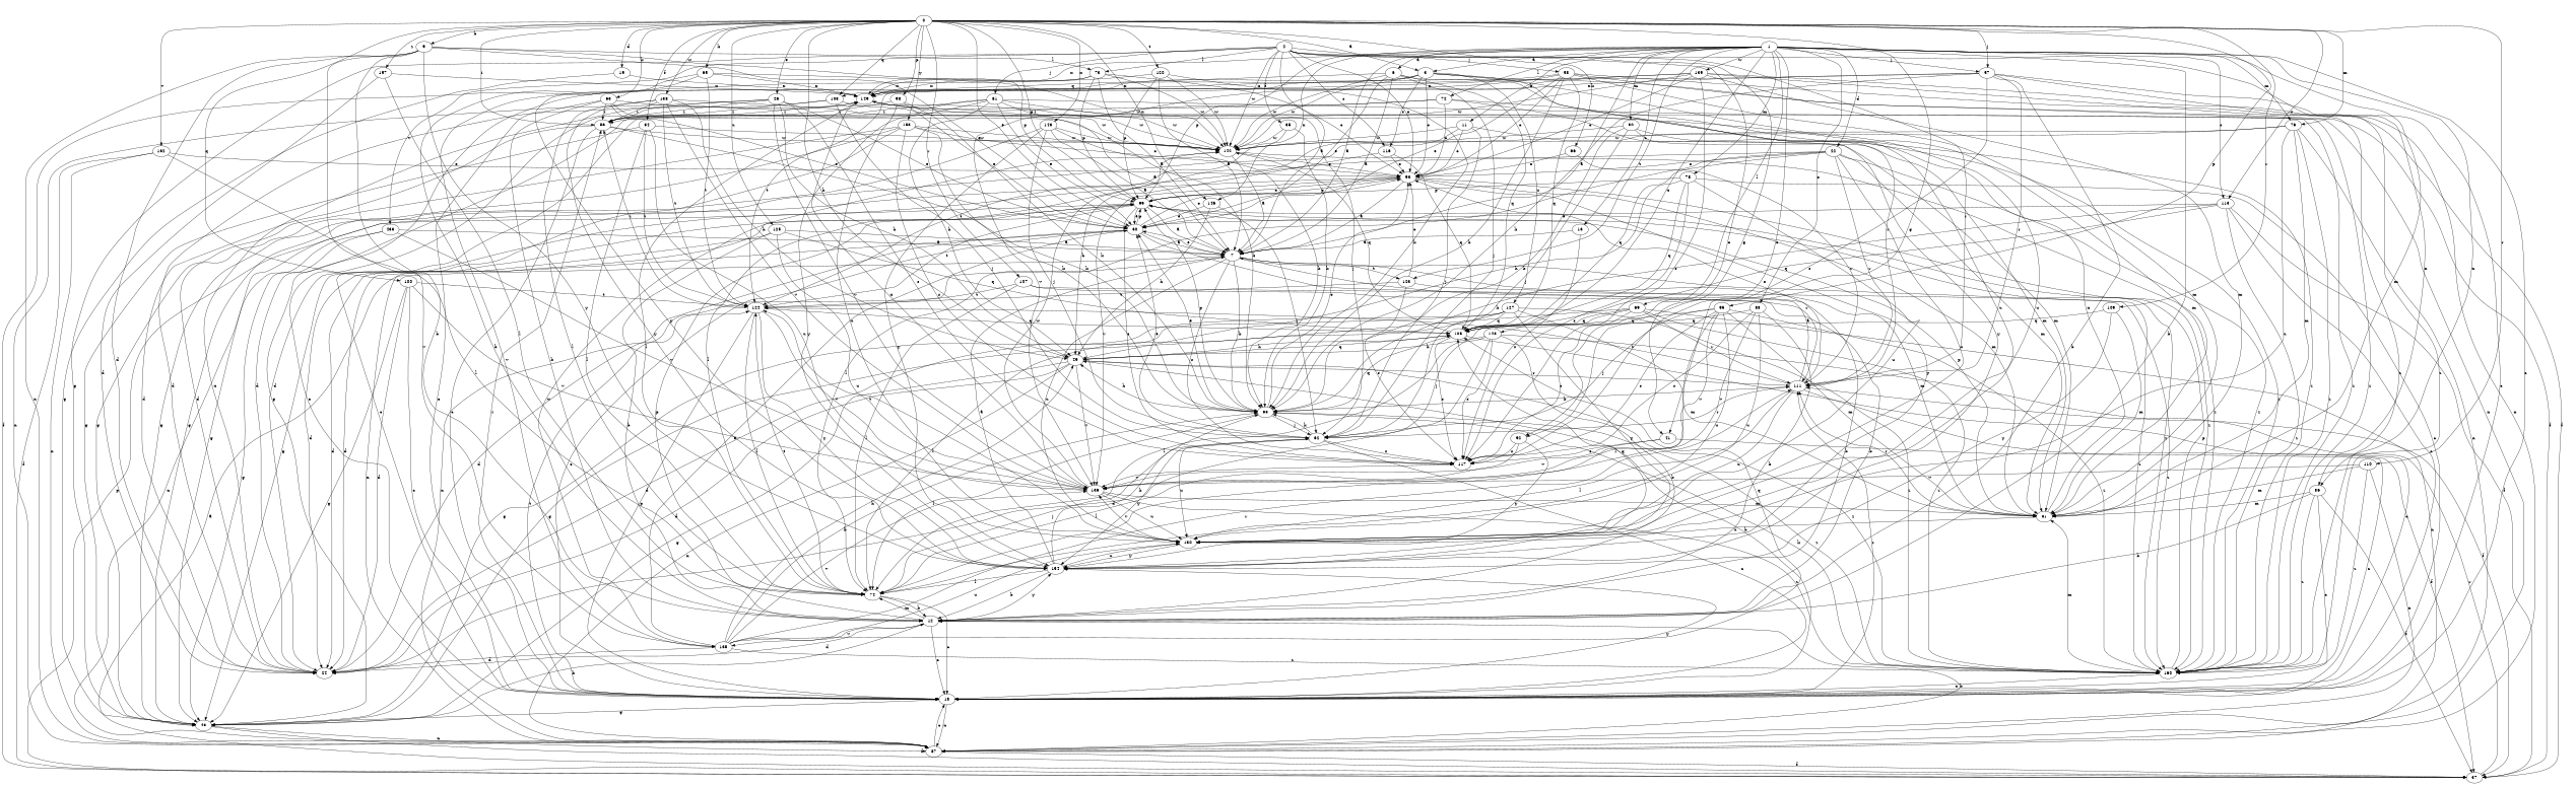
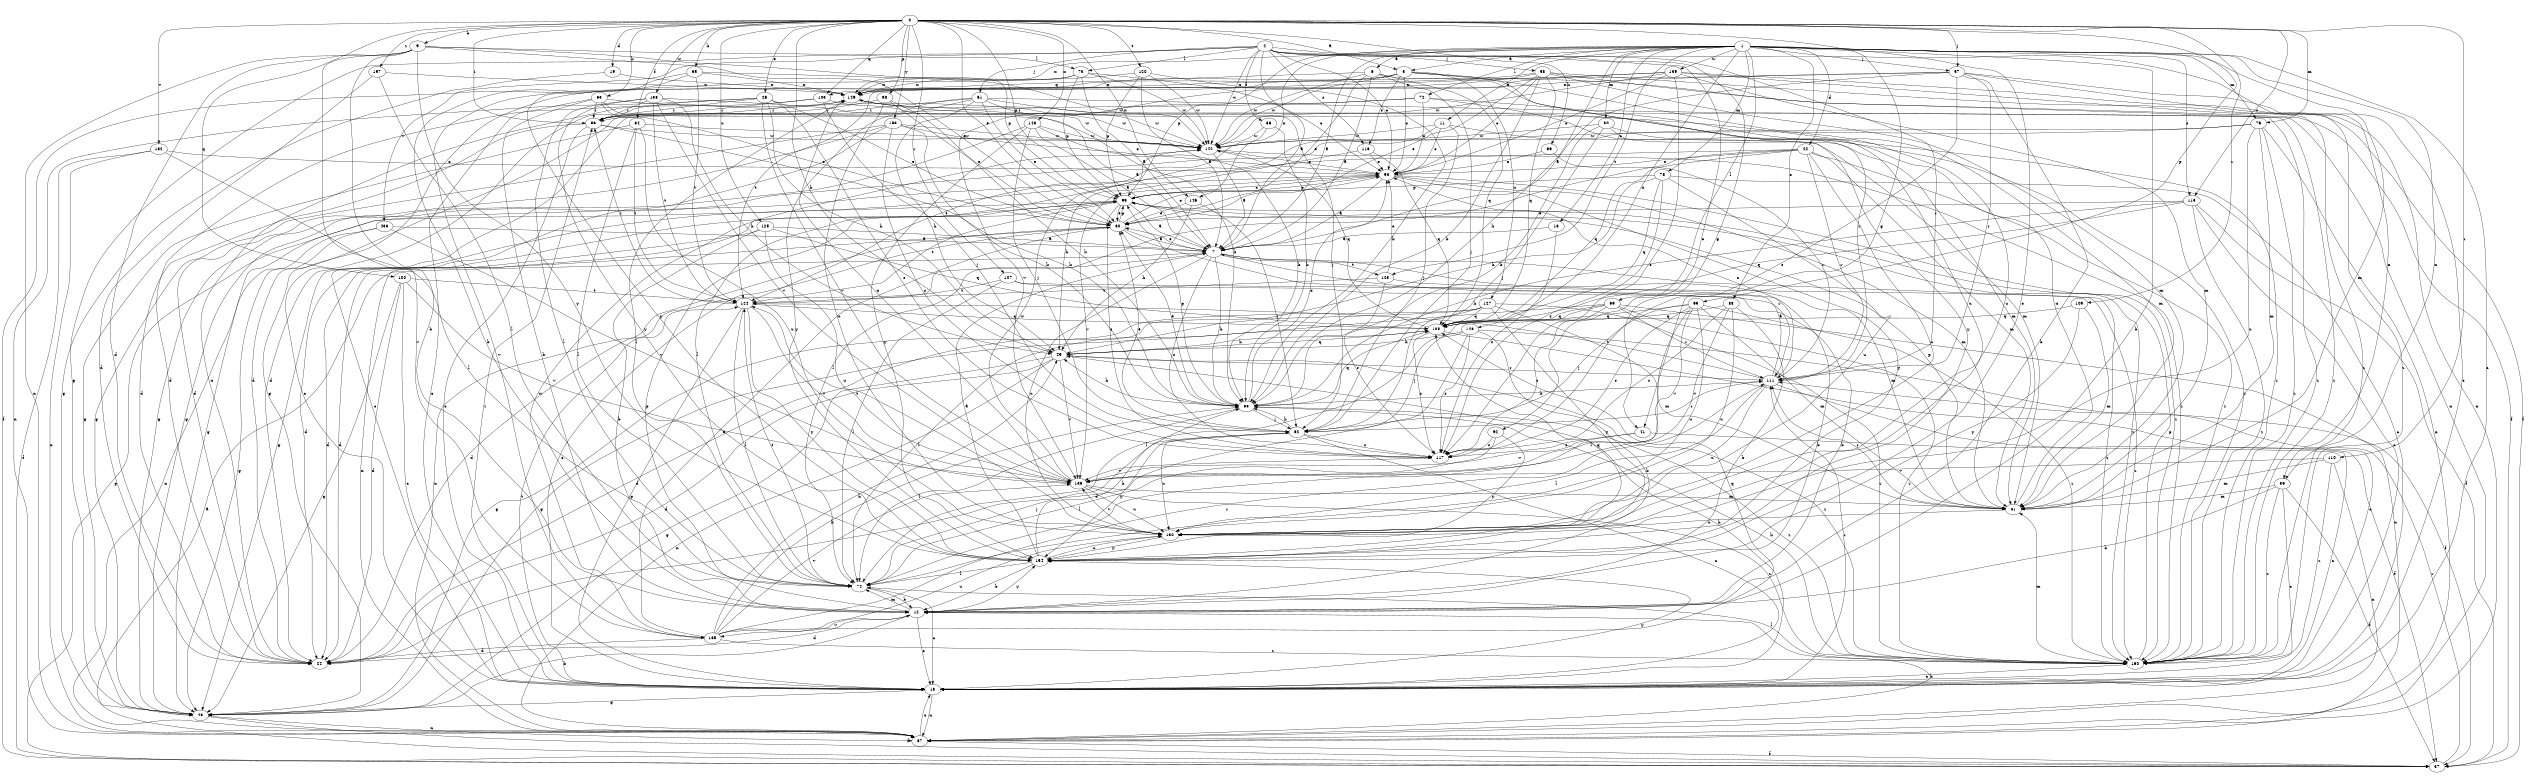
  strict digraph {
    0
    3
    9
    19
    26
    30
    34
    41
    49
    56
    57
    63
    65
    66
    76
    95
    98
    99
    100
    103
    107
    109
    110
    113
    120
    125
    132
    138
    143
    146
    153
    157
    149
    93
    111
    116
    142
    37
    127
    130
    135
    12
    73
    24
    87
    154
    43
    18
    117
    136
    7
    74
    124
    105
    160
    68
    81
    62
    1
    6
    11
    13
    22
    69
    72
    78
    80
    86
    88
    92
    123
    139
    148
    2
    35
    58
    61
    n78 [label=433]
    0 -> 3 [label=a]
    0 -> 9 [label=b]
    0 -> 19 [label=d]
    0 -> 26 [label=e]
    0 -> 30 [label=e]
    0 -> 34 [label=f]
    0 -> 41 [label=g]
    0 -> 49 [label=h]
    0 -> 56 [label=i]
    0 -> 57 [label=j]
    0 -> 63 [label=k]
    0 -> 65 [label=k]
    0 -> 66 [label=k]
    0 -> 76 [label=m]
    0 -> 95 [label=p]
    0 -> 98 [label=p]
    0 -> 99 [label=p]
    0 -> 100 [label=q]
    0 -> 103 [label=q]
    0 -> 107 [label=r]
    0 -> 109 [label=r]
    0 -> 110 [label=r]
    0 -> 113 [label=s]
    0 -> 120 [label=t]
    0 -> 125 [label=u]
    0 -> 132 [label=v]
    0 -> 138 [label=w]
    0 -> 143 [label=x]
    0 -> 146 [label=x]
    0 -> 153 [label=y]
    0 -> 157 [label=z]
    3 -> 149 [label=x]
    3 -> 93 [label=o]
    3 -> 111 [label=r]
    3 -> 116 [label=s]
    3 -> 142 [label=w]
    3 -> 37 [label=f]
    3 -> 127 [label=u]
    3 -> 130 [label=u]
    3 -> 135 [label=v]
    9 -> 30 [label=e]
    9 -> 99 [label=p]
    9 -> 135 [label=v]
    9 -> 12 [label=b]
    9 -> 73 [label=l]
    9 -> 24 [label=d]
    9 -> 87 [label=n]
    9 -> 154 [label=y]
    19 -> 149 [label=x]
    19 -> 43 [label=g]
    26 -> 30 [label=e]
    26 -> 49 [label=h]
    26 -> 56 [label=i]
    26 -> 87 [label=n]
    26 -> 18 [label=c]
    26 -> 117 [label=s]
    26 -> 136 [label=v]
    30 -> 99 [label=p]
    30 -> 93 [label=o]
    30 -> 111 [label=r]
    30 -> 24 [label=d]
    30 -> 87 [label=n]
    30 -> 18 [label=c]
    30 -> 7 [label=a]
    34 -> 142 [label=w]
    34 -> 130 [label=u]
    34 -> 43 [label=g]
    34 -> 74 [label=l]
    34 -> 124 [label=t]
    41 -> 18 [label=c]
    41 -> 117 [label=s]
    41 -> 136 [label=v]
    49 -> 111 [label=r]
    49 -> 24 [label=d]
    49 -> 87 [label=n]
    49 -> 43 [label=g]
    49 -> 136 [label=v]
    49 -> 105 [label=q]
    49 -> 160 [label=z]
    56 -> 142 [label=w]
    56 -> 24 [label=d]
    56 -> 18 [label=c]
    56 -> 68 [label=k]
    57 -> 149 [label=x]
    57 -> 111 [label=r]
    57 -> 12 [label=b]
    57 -> 43 [label=g]
    57 -> 18 [label=c]
    57 -> 117 [label=s]
    57 -> 7 [label=a]
    57 -> 160 [label=z]
    63 -> 30 [label=e]
    63 -> 56 [label=i]
    63 -> 12 [label=b]
    63 -> 18 [label=c]
    63 -> 160 [label=z]
    63 -> 68 [label=k]
    65 -> 149 [label=x]
    65 -> 142 [label=w]
    65 -> 37 [label=f]
    65 -> 12 [label=b]
    65 -> 124 [label=t]
    66 -> 93 [label=o]
    66 -> 111 [label=r]
    76 -> 142 [label=w]
    76 -> 130 [label=u]
    76 -> 87 [label=n]
    76 -> 43 [label=g]
    76 -> 160 [label=z]
    76 -> 81 [label=m]
    95 -> 130 [label=u]
    95 -> 117 [label=s]
    95 -> 136 [label=v]
    95 -> 74 [label=l]
    95 -> 105 [label=q]
    95 -> 160 [label=z]
    95 -> 81 [label=m]
    95 -> 62 [label=j]
    98 -> 30 [label=e]
    98 -> 56 [label=i]
    98 -> 130 [label=u]
    98 -> 68 [label=k]
    99 -> 30 [label=e]
    99 -> 93 [label=o]
    99 -> 24 [label=d]
    99 -> 87 [label=n]
    99 -> 117 [label=s]
    99 -> 7 [label=a]
    99 -> 124 [label=t]
    99 -> 160 [label=z]
    100 -> 24 [label=d]
    100 -> 43 [label=g]
    100 -> 18 [label=c]
    100 -> 136 [label=v]
    100 -> 124 [label=t]
    103 -> 56 [label=i]
    103 -> 24 [label=d]
    103 -> 7 [label=a]
    103 -> 62 [label=j]
    107 -> 12 [label=b]
    107 -> 74 [label=l]
    107 -> 124 [label=t]
    107 -> 160 [label=z]
    109 -> 154 [label=y]
    109 -> 105 [label=q]
    109 -> 81 [label=m]
    110 -> 87 [label=n]
    110 -> 136 [label=v]
    110 -> 160 [label=z]
    110 -> 81 [label=m]
    113 -> 30 [label=e]
    113 -> 37 [label=f]
    113 -> 18 [label=c]
    113 -> 105 [label=q]
    113 -> 160 [label=z]
    113 -> 68 [label=k]
    120 -> 99 [label=p]
    120 -> 149 [label=x]
    120 -> 142 [label=w]
    120 -> 7 [label=a]
    120 -> 68 [label=k]
    125 -> 130 [label=u]
    125 -> 12 [label=b]
    125 -> 24 [label=d]
    125 -> 7 [label=a]
    125 -> 105 [label=q]
    132 -> 93 [label=o]
    132 -> 37 [label=f]
    132 -> 87 [label=n]
    132 -> 74 [label=l]
    138 -> 49 [label=h]
    138 -> 56 [label=i]
    138 -> 142 [label=w]
    138 -> 154 [label=y]
    138 -> 136 [label=v]
    138 -> 74 [label=l]
    138 -> 124 [label=t]
    143 -> 142 [label=w]
    143 -> 154 [label=y]
    143 -> 43 [label=g]
    143 -> 7 [label=a]
    143 -> 68 [label=k]
    143 -> 62 [label=j]
    146 -> 30 [label=e]
    146 -> 49 [label=h]
    146 -> 62 [label=j]
    153 -> 93 [label=o]
    153 -> 142 [label=w]
    153 -> 24 [label=d]
    153 -> 43 [label=g]
    153 -> 18 [label=c]
    153 -> 117 [label=s]
    153 -> 68 [label=k]
    157 -> 149 [label=x]
    157 -> 24 [label=d]
    157 -> 74 [label=l]
    149 -> 56 [label=i]
    149 -> 142 [label=w]
    149 -> 74 [label=l]
    149 -> 160 [label=z]
    93 -> 99 [label=p]
    93 -> 154 [label=y]
    93 -> 43 [label=g]
    93 -> 136 [label=v]
    93 -> 7 [label=a]
    93 -> 160 [label=z]
    93 -> 81 [label=m]
    111 -> 93 [label=o]
    111 -> 37 [label=f]
    111 -> 130 [label=u]
    111 -> 7 [label=a]
    111 -> 74 [label=l]
    111 -> 124 [label=t]
    111 -> 68 [label=k]
    116 -> 49 [label=h]
    116 -> 93 [label=o]
    116 -> 105 [label=q]
    142 -> 93 [label=o]
    142 -> 7 [label=a]
    142 -> 160 [label=z]
    37 -> 99 [label=p]
    37 -> 111 [label=r]
    37 -> 7 [label=a]
    127 -> 24 [label=d]
    127 -> 154 [label=y]
    127 -> 43 [label=g]
    127 -> 74 [label=l]
    127 -> 105 [label=q]
    127 -> 160 [label=z]
    127 -> 81 [label=m]
    130 -> 154 [label=y]
    130 -> 136 [label=v]
    135 -> 30 [label=e]
    135 -> 49 [label=h]
    135 -> 111 [label=r]
    135 -> 142 [label=w]
    135 -> 130 [label=u]
    135 -> 24 [label=d]
    135 -> 136 [label=v]
    135 -> 105 [label=q]
    135 -> 160 [label=z]
    135 -> 68 [label=k]
    12 -> 99 [label=p]
    12 -> 135 [label=v]
    12 -> 24 [label=d]
    12 -> 154 [label=y]
    12 -> 18 [label=c]
    12 -> 74 [label=m]
    73 -> 99 [label=p]
    73 -> 149 [label=x]
    73 -> 93 [label=o]
    73 -> 142 [label=w]
    73 -> 154 [label=y]
    73 -> 7 [label=a]
    24 -> 149 [label=x]
    87 -> 37 [label=f]
    87 -> 12 [label=b]
    87 -> 18 [label=c]
    154 -> 130 [label=u]
    154 -> 12 [label=b]
    154 -> 7 [label=a]
    154 -> 74 [label=l]
    154 -> 105 [label=q]
    154 -> 68 [label=k]
    43 -> 37 [label=f]
    43 -> 12 [label=b]
    43 -> 87 [label=n]
    18 -> 49 [label=h]
    18 -> 56 [label=i]
    18 -> 111 [label=r]
    18 -> 87 [label=n]
    18 -> 154 [label=y]
    18 -> 43 [label=g]
    18 -> 124 [label=t]
    117 -> 136 [label=v]
    136 -> 149 [label=x]
    136 -> 142 [label=w]
    136 -> 130 [label=u]
    136 -> 124 [label=t]
    136 -> 160 [label=z]
    136 -> 81 [label=m]
    7 -> 30 [label=e]
    7 -> 130 [label=u]
    7 -> 24 [label=d]
    7 -> 117 [label=s]
    7 -> 160 [label=z]
    7 -> 68 [label=k]
    7 -> 81 [label=m]
    7 -> 123 [label=t]
    74 -> 12 [label=b]
    74 -> 18 [label=c]
    74 -> 124 [label=t]
    74 -> 62 [label=j]
    124 -> 56 [label=i]
    124 -> 154 [label=y]
    124 -> 18 [label=p]
    124 -> 136 [label=v]
    124 -> 74 [label=l]
    124 -> 105 [label=q]
    105 -> 49 [label=h]
    105 -> 142 [label=q]
    105 -> 18 [label=c]
    105 -> 117 [label=s]
    160 -> 99 [label=p]
    160 -> 18 [label=c]
+   160 -> 74 [label=l]
    160 -> 68 [label=k]
    160 -> 81 [label=m]
    68 -> 30 [label=e]
    68 -> 49 [label=h]
    68 -> 99 [label=p]
    68 -> 93 [label=o]
    68 -> 74 [label=l]
    68 -> 105 [label=q]
    68 -> 160 [label=z]
    68 -> 62 [label=j]
    81 -> 99 [label=p]
    81 -> 149 [label=x]
    81 -> 111 [label=r]
    81 -> 130 [label=u]
    62 -> 30 [label=e]
    62 -> 111 [label=r]
    62 -> 130 [label=u]
    62 -> 154 [label=y]
    62 -> 18 [label=c]
    62 -> 117 [label=s]
    62 -> 68 [label=k]
    1 -> 3 [label=a]
    1 -> 57 [label=j]
    1 -> 76 [label=m]
    1 -> 99 [label=p]
    1 -> 113 [label=s]
    1 -> 146 [label=x]
    1 -> 149 [label=x]
    1 -> 12 [label=b]
    1 -> 18 [label=c]
    1 -> 7 [label=a]
    1 -> 68 [label=k]
    1 -> 81 [label=m]
    1 -> 6 [label=a]
    1 -> 11 [label=b]
    1 -> 13 [label=c]
    1 -> 22 [label=d]
    1 -> 69 [label=l]
    1 -> 72 [label=l]
    1 -> 78 [label=m]
    1 -> 80 [label=m]
    1 -> 86 [label=n]
    1 -> 88 [label=o]
-   1 -> 92 [label=o]
+   1 -> 154 [label=o]
    1 -> 123 [label=t]
    1 -> 139 [label=w]
    1 -> 148 [label=x]
    6 -> 30 [label=e]
    6 -> 103 [label=q]
    6 -> 142 [label=w]
    6 -> 130 [label=u]
    6 -> 7 [label=a]
    6 -> 105 [label=q]
    6 -> 62 [label=j]
    11 -> 93 [label=o]
    11 -> 142 [label=w]
    11 -> 74 [label=l]
    11 -> 81 [label=m]
    11 -> 62 [label=j]
    13 -> 117 [label=s]
    13 -> 7 [label=a]
    22 -> 93 [label=o]
    22 -> 111 [label=r]
    22 -> 130 [label=u]
    22 -> 43 [label=g]
    22 -> 74 [label=l]
    22 -> 105 [label=q]
    22 -> 160 [label=z]
    22 -> 81 [label=m]
    69 -> 111 [label=r]
    69 -> 87 [label=n]
    69 -> 43 [label=g]
    69 -> 117 [label=s]
    69 -> 74 [label=l]
    69 -> 105 [label=q]
    69 -> 160 [label=z]
    72 -> 56 [label=i]
    72 -> 93 [label=o]
    72 -> 24 [label=d]
    72 -> 154 [label=y]
    72 -> 81 [label=m]
    78 -> 49 [label=h]
    78 -> 99 [label=p]
    78 -> 130 [label=u]
    78 -> 18 [label=c]
    78 -> 117 [label=s]
    78 -> 105 [label=q]
    80 -> 142 [label=w]
    80 -> 160 [label=z]
    80 -> 68 [label=k]
    80 -> 81 [label=m]
    80 -> 62 [label=j]
    86 -> 37 [label=f]
    86 -> 12 [label=b]
    86 -> 18 [label=c]
    86 -> 160 [label=z]
    86 -> 81 [label=m]
    88 -> 130 [label=u]
    88 -> 12 [label=b]
    88 -> 117 [label=s]
    88 -> 136 [label=v]
    88 -> 105 [label=q]
    92 -> 154 [label=y]
    92 -> 117 [label=s]
    92 -> 74 [label=l]
    123 -> 93 [label=o]
    123 -> 12 [label=b]
    123 -> 117 [label=s]
    123 -> 124 [label=t]
    139 -> 149 [label=x]
    139 -> 93 [label=o]
    139 -> 142 [label=w]
    139 -> 87 [label=n]
    139 -> 117 [label=s]
    139 -> 124 [label=t]
    139 -> 160 [label=z]
    139 -> 81 [label=m]
    148 -> 49 [label=h]
    148 -> 37 [label=f]
    148 -> 12 [label=b]
    148 -> 24 [label=d]
    148 -> 117 [label=s]
    148 -> 62 [label=j]
    2 -> 41 [label=g]
    2 -> 93 [label=o]
    2 -> 111 [label=r]
    2 -> 116 [label=s]
    2 -> 142 [label=w]
    2 -> 73 [label=l]
    2 -> 43 [label=g]
    2 -> 7 [label=a]
    2 -> 86 [label=n]
    2 -> 92 [label=o]
    2 -> 35 [label=f]
    2 -> 58 [label=j]
    2 -> 61 [label=j]
    2 -> n78 [label=v]
    35 -> 142 [label=w]
    35 -> 124 [label=t]
    35 -> 68 [label=k]
    58 -> 30 [label=e]
    58 -> 149 [label=x]
    58 -> 93 [label=o]
    58 -> 37 [label=f]
    58 -> 87 [label=n]
    58 -> 136 [label=v]
    58 -> 105 [label=q]
    58 -> 68 [label=k]
    58 -> 81 [label=m]
    61 -> 30 [label=e]
    61 -> 49 [label=h]
    61 -> 56 [label=i]
    61 -> 142 [label=w]
    61 -> 24 [label=d]
    61 -> 154 [label=y]
    61 -> 160 [label=z]
    61 -> 62 [label=j]
    n78 -> 87 [label=n]
    n78 -> 43 [label=g]
    n78 -> 136 [label=v]
    n78 -> 7 [label=a]
  }
